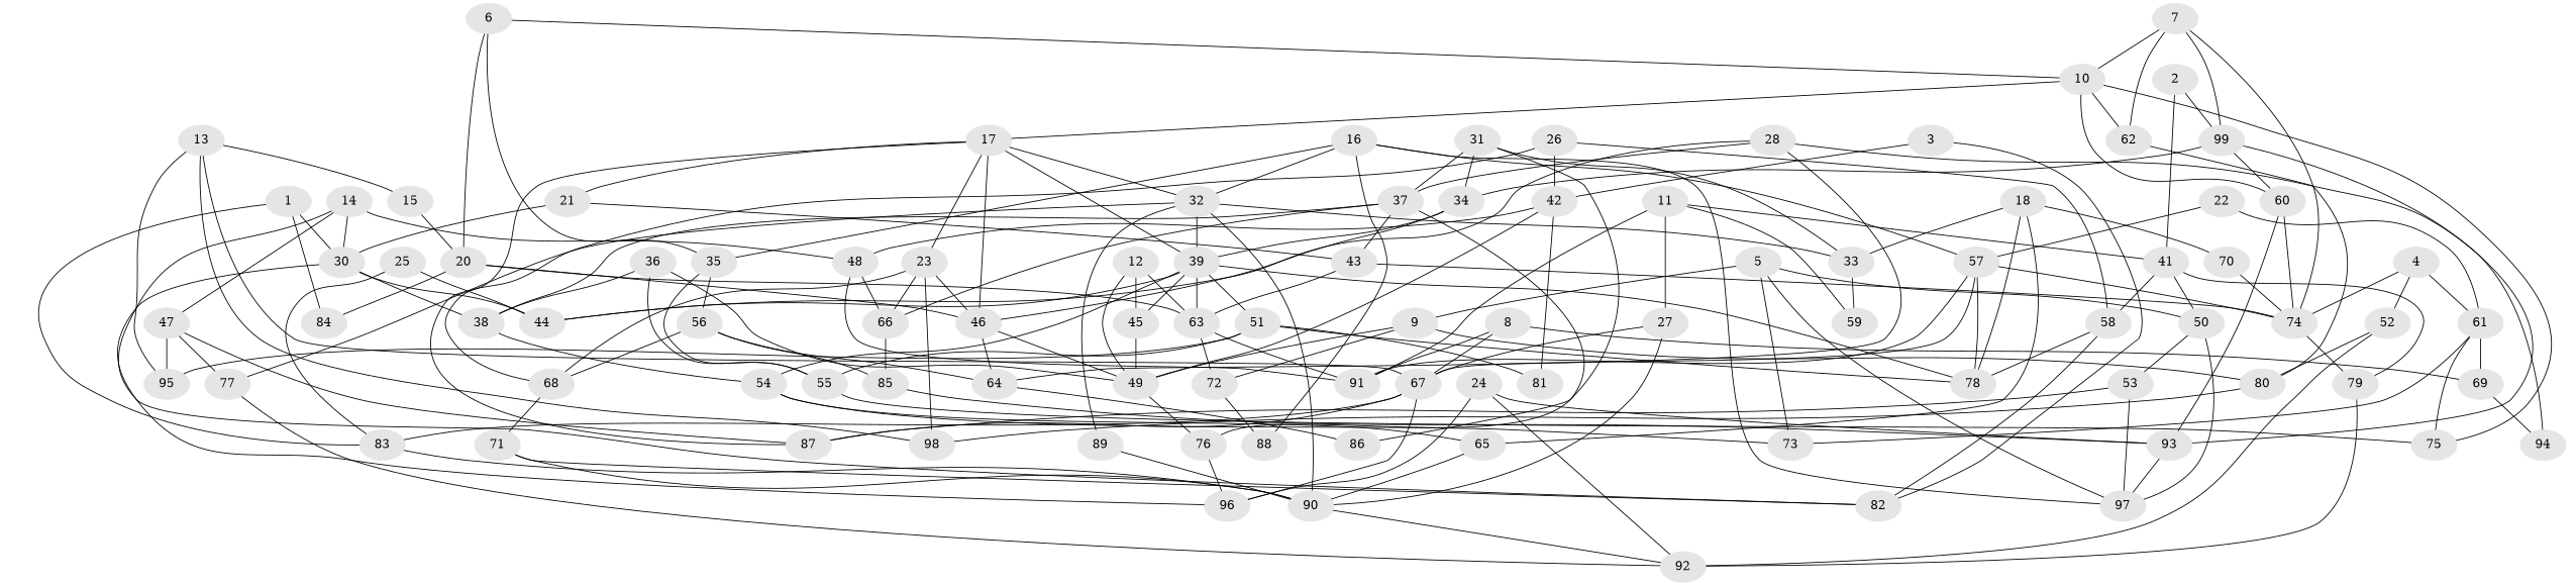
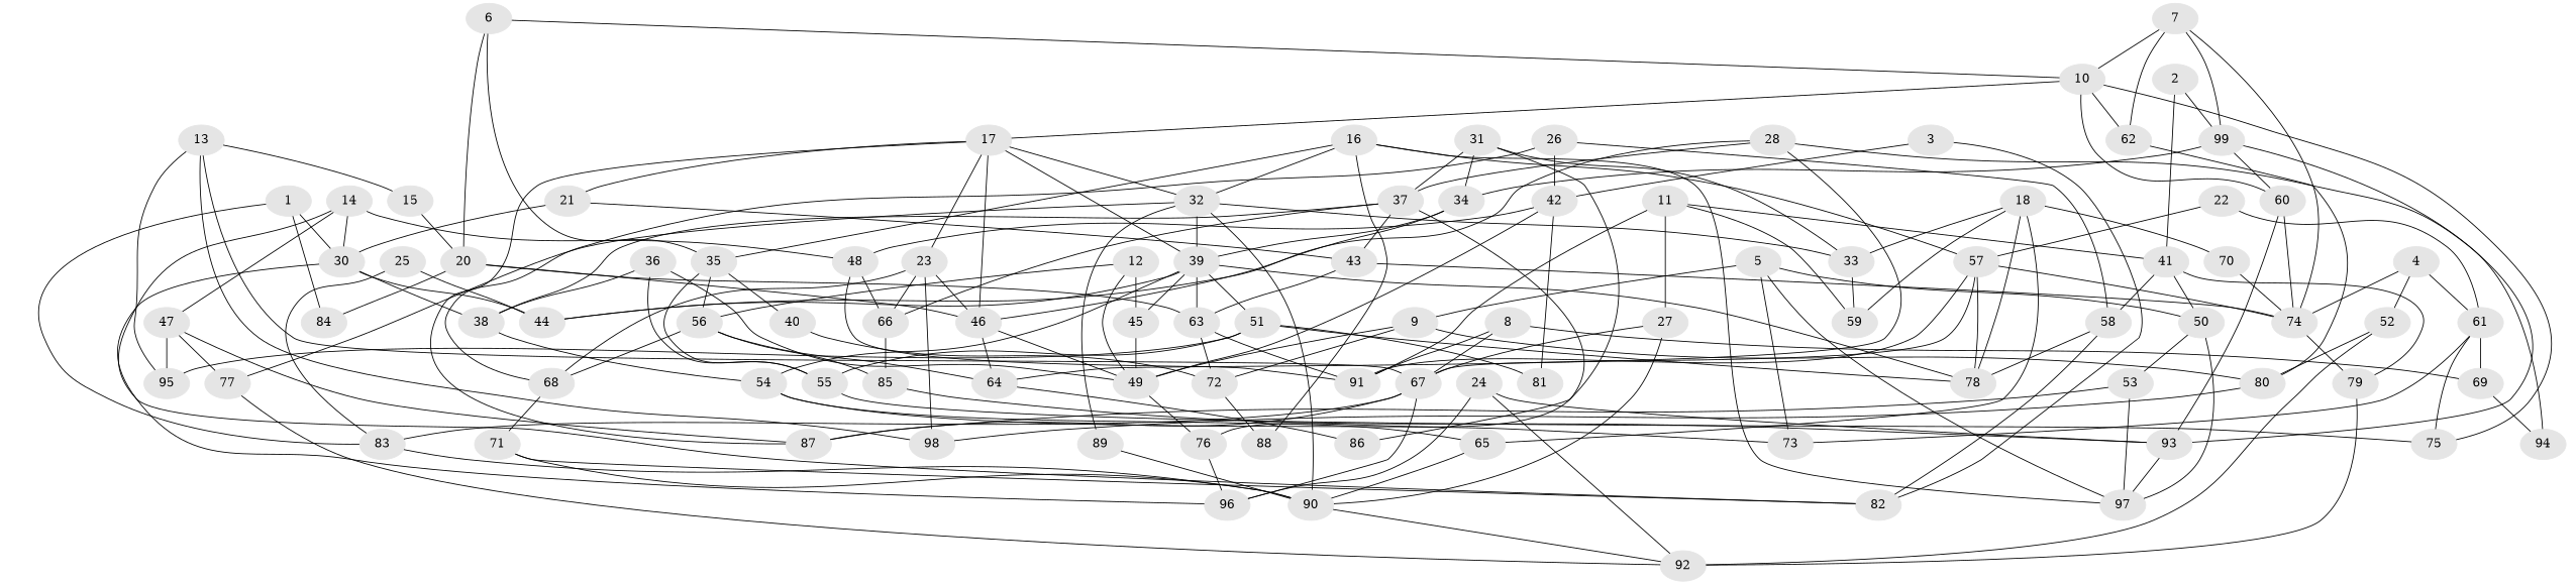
  graph {
    node [color=gray90 style=filled]
    1
    30
    83
    84
    96
    44
    38
    90
    n9 [label=99]
    2
    41
    60
    93
    34
    50
    58
    79
    3
    42
    82
    49
    48
    81
    4
    52
    61
    74
    80
    92
    73
    69
    75
    5
    9
    97
    72
    53
    6
    10
    20
    35
    62
    17
    46
    63
    56
+   40
    55
    7
    8
    67
    91
    87
    94
    76
    88
    98
    32
    21
    23
    39
    11
    27
    59
    12
    45
    85
    68
    64
    13
    15
    95
    14
    47
    77
    66
    16
    57
    33
    89
    78
    43
    54
    51
    18
    65
    70
    22
    71
    24
    25
    26
    28
    37
    86
    31
    36
    1 -- 30
    1 -- 83
    1 -- 84
    30 -- 96
    30 -- 44
    30 -- 38
    83 -- 90
    38 -- 54
    90 -- 92
    n9 -- 60
    n9 -- 93
    n9 -- 34
    2 -- n9
    2 -- 41
    41 -- 50
    41 -- 58
    41 -- 79
    60 -- 93
    60 -- 74
    93 -- 97
    34 -- 46
    34 -- 39
    50 -- 97
    50 -- 53
    58 -- 82
    58 -- 78
    79 -- 92
    3 -- 42
    3 -- 82
    42 -- 49
    42 -- 48
    42 -- 81
    49 -- 76
    48 -- 91
    48 -- 66
    4 -- 52
    4 -- 61
    4 -- 74
    52 -- 80
    52 -- 92
    61 -- 73
    61 -- 69
    61 -- 75
    74 -- 79
    80 -- 98
    69 -- 94
    5 -- 50
    5 -- 73
    5 -- 9
    5 -- 97
    9 -- 49
    9 -- 80
    9 -- 72
    72 -- 88
    53 -- 97
    53 -- 87
    6 -- 10
    6 -- 20
    6 -- 35
    10 -- 60
    10 -- 75
    10 -- 62
    10 -- 17
    20 -- 84
    20 -- 46
    20 -- 63
    35 -- 56
+   35 -- 40
    35 -- 55
    62 -- 80
    17 -- 46
    17 -- 87
    17 -- 32
    17 -- 21
    17 -- 23
    17 -- 39
    46 -- 49
    46 -- 64
    63 -- 72
    63 -- 91
    56 -- 85
    56 -- 68
    56 -- 64
+   40 -- 72
    55 -- 75
    7 -- n9
    7 -- 74
    7 -- 10
    7 -- 62
    8 -- 69
    8 -- 67
    8 -- 91
    67 -- 83
    67 -- 96
    67 -- 87
    76 -- 96
    32 -- 90
    32 -- 39
    32 -- 77
    32 -- 33
    32 -- 89
    21 -- 30
    21 -- 43
    23 -- 46
    23 -- 98
    23 -- 68
    23 -- 66
    39 -- 44
    39 -- 63
    39 -- 45
    39 -- 78
    39 -- 54
    39 -- 51
    11 -- 41
    11 -- 91
    11 -- 27
    11 -- 59
    27 -- 90
    27 -- 67
    12 -- 49
-   12 -- 63
+   12 -- 56
    12 -- 45
    45 -- 49
    85 -- 93
    68 -- 71
    64 -- 86
    13 -- 67
    13 -- 98
    13 -- 15
    13 -- 95
    15 -- 20
    14 -- 30
    14 -- 82
    14 -- 48
    14 -- 47
    47 -- 87
    47 -- 95
    47 -- 77
    77 -- 92
    66 -- 85
    16 -- 97
    16 -- 35
    16 -- 88
    16 -- 32
    16 -- 57
    57 -- 74
    57 -- 67
    57 -- 91
    57 -- 78
    33 -- 59
    89 -- 90
    43 -- 74
    43 -- 63
    54 -- 73
    54 -- 65
    51 -- 81
    51 -- 55
    51 -- 95
    51 -- 78
+   18 -- 59
    18 -- 33
    18 -- 78
    18 -- 65
    18 -- 70
    65 -- 90
    70 -- 74
    22 -- 61
    22 -- 57
    71 -- 90
    71 -- 82
    24 -- 96
    24 -- 93
    24 -- 92
    25 -- 83
    25 -- 44
    26 -- 58
    26 -- 42
    26 -- 68
    28 -- 44
    28 -- 94
    28 -- 64
    28 -- 37
    37 -- 38
    37 -- 66
    37 -- 43
    37 -- 86
    31 -- 34
    31 -- 76
    31 -- 33
    31 -- 37
    36 -- 38
    36 -- 49
    36 -- 55
  }
